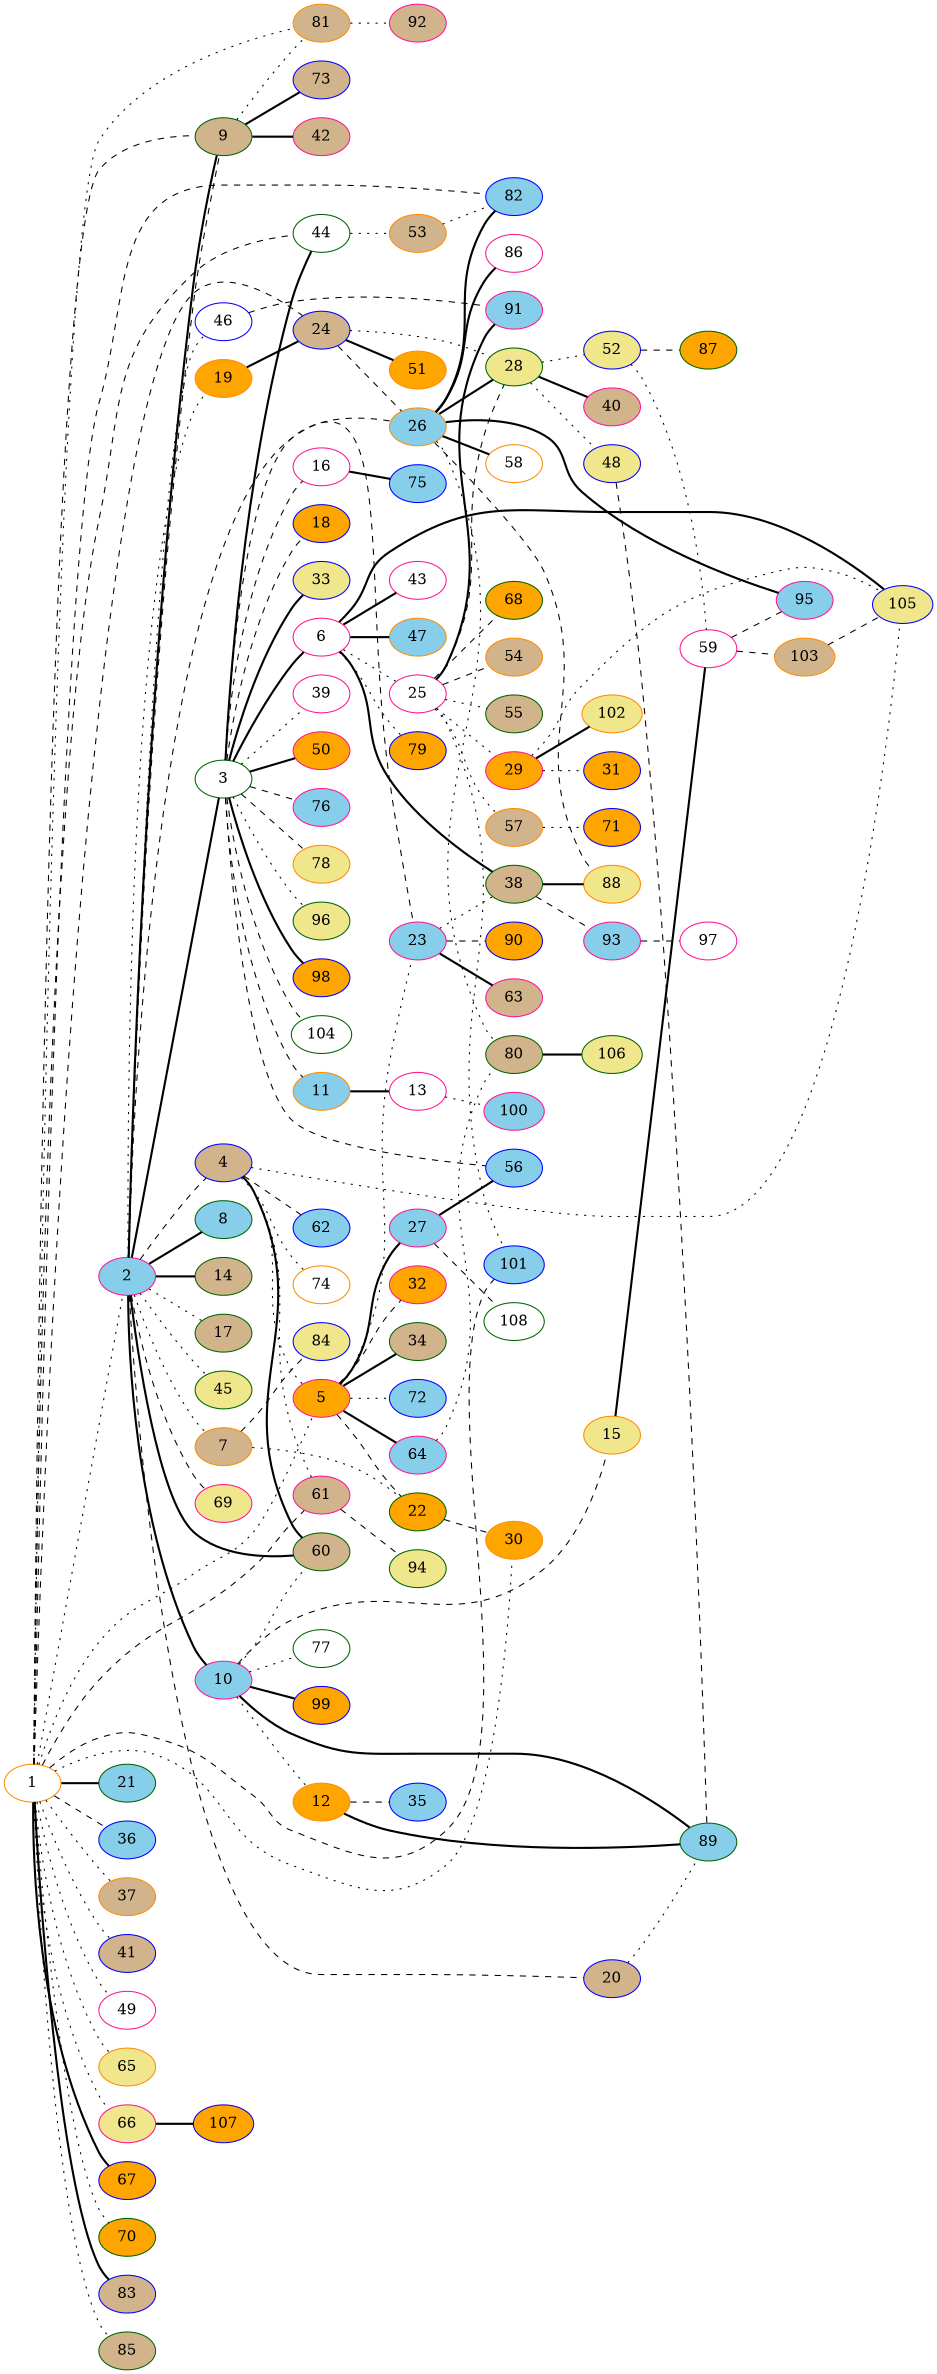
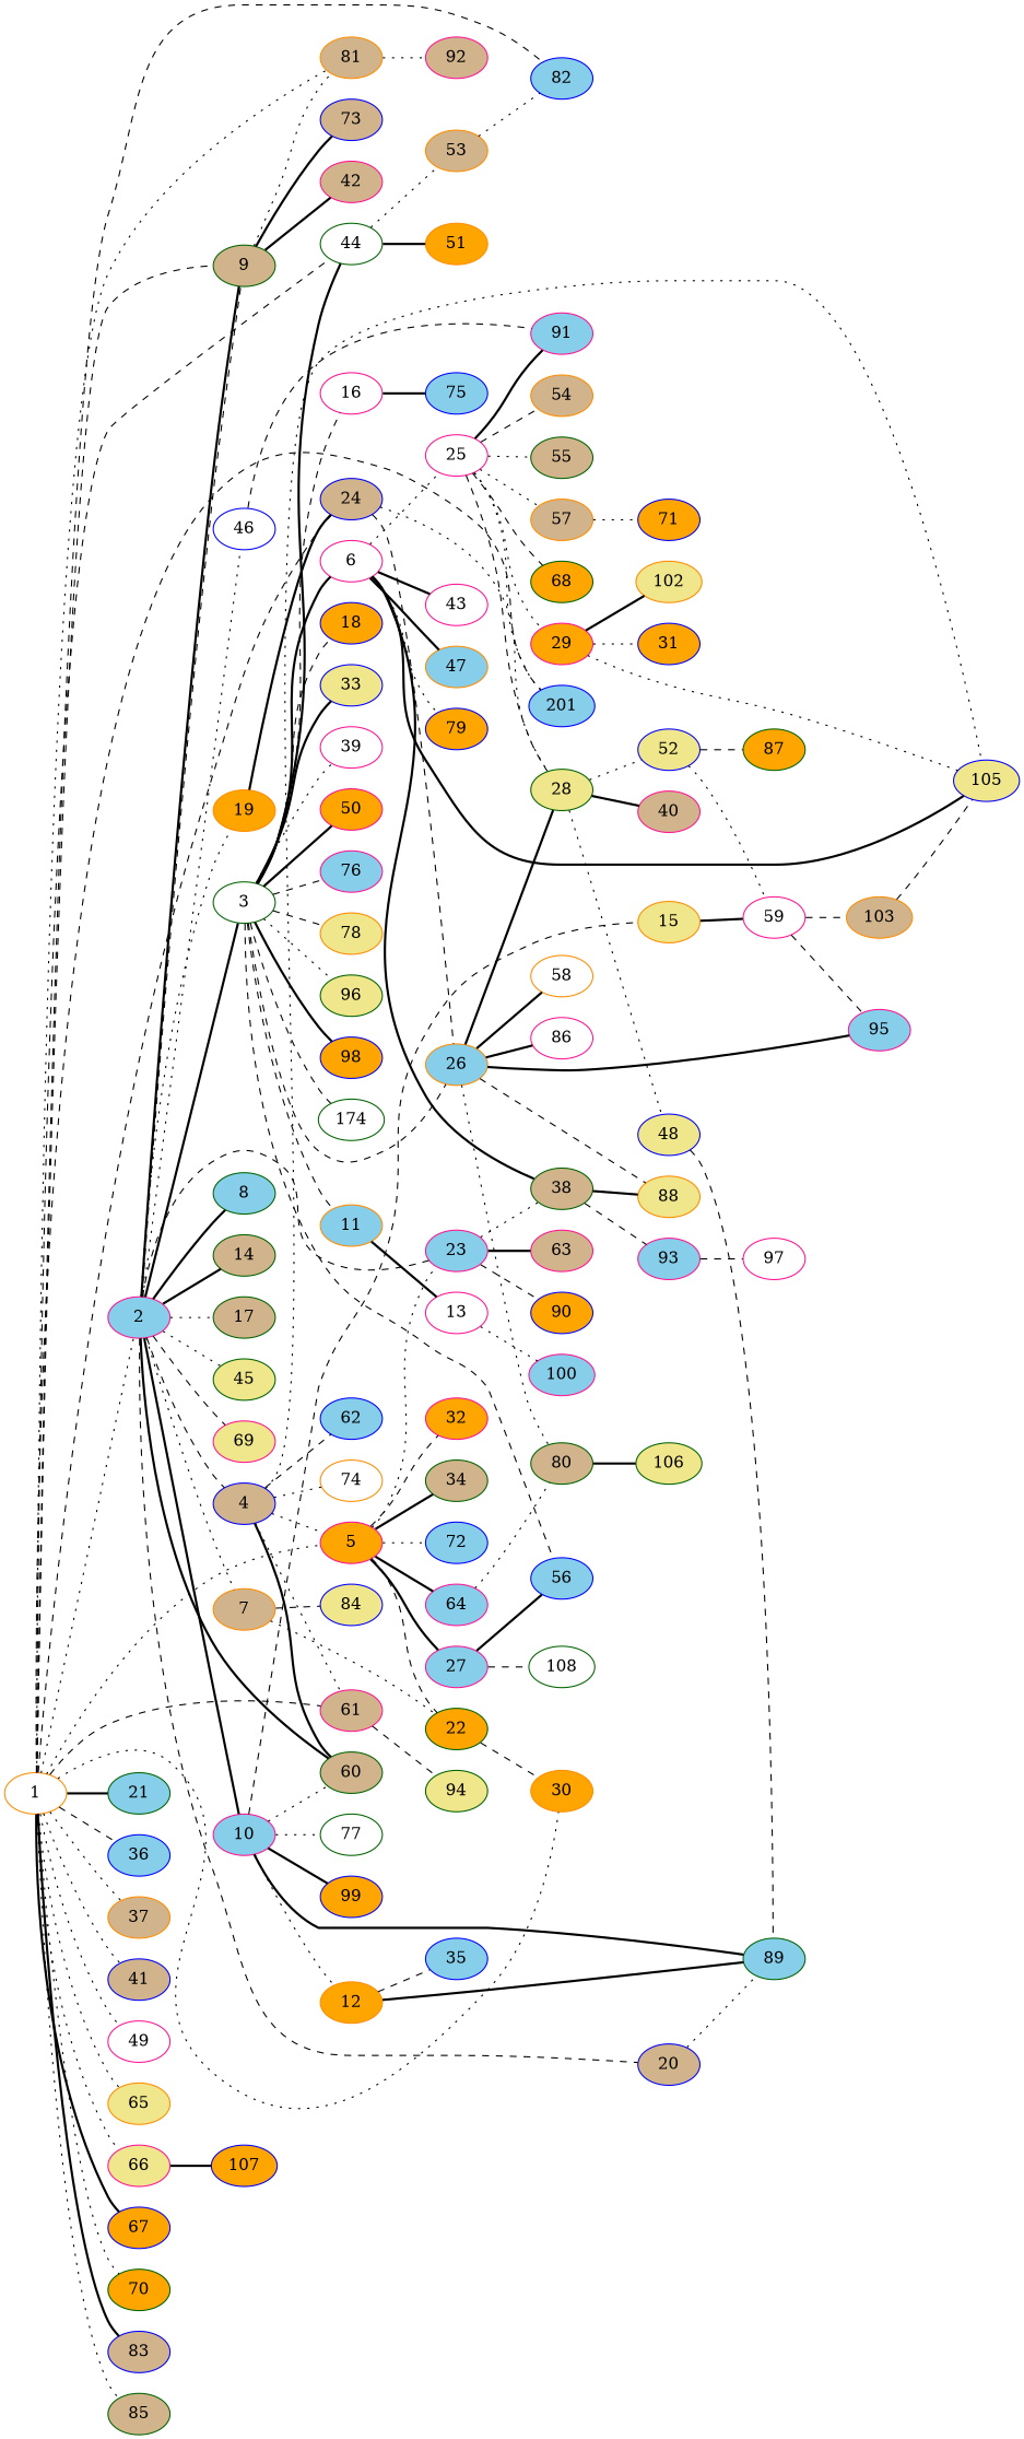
  graph {
    rankdir=LR
    node [color=deeppink fillcolor=tan style=filled]
    edge [style=dotted]
    1 [color=darkorange fillcolor=white]
    2 [fillcolor=skyblue]
    5 [fillcolor=orange]
    9 [color=darkgreen]
    21 [color=darkgreen fillcolor=skyblue]
    24 [color=blue]
    30 [color=darkorange fillcolor=orange]
    36 [color=blue fillcolor=skyblue]
    37 [color=darkorange]
    41 [color=blue]
    44 [color=darkgreen fillcolor=white]
    49 [fillcolor=white]
    61
    65 [color=darkorange fillcolor=khaki]
    66 [fillcolor=khaki]
    67 [color=blue fillcolor=orange]
    70 [color=darkgreen fillcolor=orange]
    81 [color=darkorange]
    82 [color=blue fillcolor=skyblue]
    83 [color=blue]
    85 [color=darkgreen]
-   101 [color=blue fillcolor=skyblue]
+   101 [color=blue fillcolor=skyblue label=201]
    3 [color=darkgreen fillcolor=white]
    4 [color=blue]
    7 [color=darkorange]
    8 [color=darkgreen fillcolor=skyblue]
    10 [fillcolor=skyblue]
    14 [color=darkgreen]
    17 [color=darkgreen]
    19 [color=darkorange fillcolor=orange]
    20 [color=blue]
    23 [fillcolor=skyblue]
    45 [color=darkgreen fillcolor=khaki]
    46 [color=blue fillcolor=white]
    60 [color=darkgreen]
    69 [fillcolor=khaki]
    22 [color=darkgreen fillcolor=orange]
    27 [fillcolor=skyblue]
    32 [fillcolor=orange]
    34 [color=darkgreen]
    64 [fillcolor=skyblue]
    72 [color=blue fillcolor=skyblue]
    42
    73 [color=blue]
    26 [color=darkorange fillcolor=skyblue]
    28 [color=darkgreen fillcolor=khaki]
    51 [color=darkorange fillcolor=orange]
    53 [color=darkorange]
    94 [color=darkgreen fillcolor=khaki]
    107 [color=blue fillcolor=orange]
    92
    6 [fillcolor=white]
    11 [color=darkorange fillcolor=skyblue]
    16 [fillcolor=white]
    18 [color=blue fillcolor=orange]
    33 [color=blue fillcolor=khaki]
    39 [fillcolor=white]
    50 [fillcolor=orange]
    56 [color=blue fillcolor=skyblue]
    76 [fillcolor=skyblue]
    78 [color=darkorange fillcolor=khaki]
    96 [color=darkgreen fillcolor=khaki]
    98 [color=blue fillcolor=orange]
-   104 [color=darkgreen fillcolor=white]
+   104 [color=darkgreen fillcolor=white label=174]
    62 [color=blue fillcolor=skyblue]
    74 [color=darkorange fillcolor=white]
    105 [color=blue fillcolor=khaki]
    84 [color=blue fillcolor=khaki]
    12 [color=darkorange fillcolor=orange]
    15 [color=darkorange fillcolor=khaki]
    77 [color=darkgreen fillcolor=white]
    89 [color=darkgreen fillcolor=skyblue]
    99 [color=blue fillcolor=orange]
    38 [color=darkgreen]
    63
    90 [color=blue fillcolor=orange]
    91 [fillcolor=skyblue]
    25 [fillcolor=white]
    43 [fillcolor=white]
    47 [color=darkorange fillcolor=skyblue]
    79 [color=blue fillcolor=orange]
    13 [fillcolor=white]
    75 [color=blue fillcolor=skyblue]
    58 [color=darkorange fillcolor=white]
    80 [color=darkgreen]
    86 [fillcolor=white]
    88 [color=darkorange fillcolor=khaki]
    95 [fillcolor=skyblue]
    108 [color=darkgreen fillcolor=white]
    29 [fillcolor=orange]
    54 [color=darkorange]
    55 [color=darkgreen]
    57 [color=darkorange]
    68 [color=darkgreen fillcolor=orange]
    93 [fillcolor=skyblue]
    35 [color=blue fillcolor=skyblue]
    59 [fillcolor=white]
    100 [fillcolor=skyblue]
    103 [color=darkorange]
    40
    48 [color=blue fillcolor=khaki]
    52 [color=blue fillcolor=khaki]
    31 [color=blue fillcolor=orange]
    102 [color=darkorange fillcolor=khaki]
    71 [color=blue fillcolor=orange]
    106 [color=darkgreen fillcolor=khaki]
    87 [color=darkgreen fillcolor=orange]
    97 [fillcolor=white]
    1 -- 2
    1 -- 5
    1 -- 9 [style=dashed]
    1 -- 21 [style=bold]
    1 -- 24 [style=dashed]
    1 -- 30
    1 -- 36 [style=dashed]
    1 -- 37
    1 -- 41
    1 -- 44 [style=dashed]
    1 -- 49
    1 -- 61 [style=dashed]
    1 -- 65
    1 -- 66
    1 -- 67 [style=bold]
    1 -- 70
    1 -- 81
    1 -- 82 [style=dashed]
    1 -- 83 [style=bold]
    1 -- 85
    1 -- 101 [style=dashed]
    2 -- 9 [style=dashed]
    2 -- 9 [style=bold]
    2 -- 3 [style=bold]
    2 -- 4 [style=dashed]
    2 -- 7
    2 -- 8 [style=bold]
    2 -- 10 [style=bold]
    2 -- 14 [style=bold]
    2 -- 17
    2 -- 19
    2 -- 20 [style=dashed]
    2 -- 23 [style=dashed]
    2 -- 45
    2 -- 46
    2 -- 60 [style=bold]
    2 -- 69 [style=dashed]
    5 -- 23
    5 -- 22 [style=dashed]
    5 -- 27 [style=bold]
    5 -- 32 [style=dashed]
    5 -- 34 [style=bold]
    5 -- 64 [style=bold]
    5 -- 72
    9 -- 81
    9 -- 42 [style=bold]
    9 -- 73 [style=bold]
    24 -- 26 [style=dashed]
    24 -- 28
-   24 -- 51 [style=bold]
+   44 -- 51 [style=bold]
    44 -- 53
    61 -- 94 [style=dashed]
    66 -- 107 [style=bold]
    81 -- 92
    3 -- 44 [style=bold]
    3 -- 26 [style=dashed]
    3 -- 6 [style=bold]
    3 -- 11 [style=dashed]
    3 -- 16 [style=dashed]
    3 -- 18 [style=dashed]
    3 -- 33 [style=bold]
    3 -- 39
    3 -- 50 [style=bold]
    3 -- 56 [style=dashed]
    3 -- 76 [style=dashed]
    3 -- 78 [style=dashed]
    3 -- 96
    3 -- 98 [style=bold]
    3 -- 104 [style=dashed]
    4 -- 5
    4 -- 61
    4 -- 60 [style=bold]
    4 -- 62 [style=dashed]
    4 -- 74
    4 -- 105
    7 -- 22
    7 -- 84 [style=dashed]
    10 -- 60
    10 -- 12
    10 -- 15 [style=dashed]
    10 -- 77
    10 -- 89 [style=bold]
    10 -- 99 [style=bold]
    19 -- 24 [style=bold]
    20 -- 89
    23 -- 38
    23 -- 63 [style=bold]
    23 -- 90 [style=dashed]
    46 -- 91 [style=dashed]
    22 -- 30 [style=dashed]
    27 -- 56 [style=bold]
    27 -- 108 [style=dashed]
    64 -- 80
-   26 -- 82 [style=bold]
    26 -- 28 [style=bold]
    26 -- 58 [style=bold]
    26 -- 80
    26 -- 86 [style=bold]
    26 -- 88 [style=dashed]
    26 -- 95 [style=bold]
    28 -- 40 [style=bold]
    28 -- 48
    28 -- 52
    53 -- 82
    6 -- 105 [style=bold]
    6 -- 38 [style=bold]
    6 -- 25
    6 -- 43 [style=bold]
    6 -- 47 [style=bold]
    6 -- 79
    11 -- 13 [style=bold]
    16 -- 75 [style=bold]
    12 -- 89 [style=bold]
    12 -- 35 [style=dashed]
    15 -- 59 [style=bold]
    38 -- 88 [style=bold]
    38 -- 93 [style=dashed]
    25 -- 101
    25 -- 28 [style=dashed]
    25 -- 91 [style=bold]
    25 -- 29
    25 -- 54 [style=dashed]
    25 -- 55
    25 -- 57
    25 -- 68 [style=dashed]
    13 -- 100
    80 -- 106 [style=bold]
    29 -- 105
    29 -- 31
    29 -- 102 [style=bold]
    57 -- 71
    93 -- 97 [style=dashed]
    59 -- 95 [style=dashed]
    59 -- 103 [style=dashed]
    103 -- 105 [style=dashed]
    48 -- 89 [style=dashed]
    52 -- 59
    52 -- 87 [style=dashed]
  }
